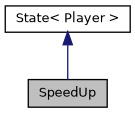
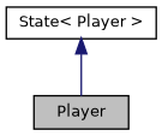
  digraph {
    node [color=black fontname=Helvetica fontsize=10 shape=record style=filled]
-   n1 [fillcolor=grey75 fontcolor=black height=0.2 label=SpeedUp width=0.4]
+   n1 [fillcolor=grey75 fontcolor=black height=0.2 label=Player width=0.4]
    n2 [fillcolor=white height=0.2 label="State\< Player \>" width=0.4]
    n2 -> n1 [color=midnightblue dir=back fontname=Helvetica fontsize=10 labelfontname=Helvetica labelfontsize=10 style=solid]
  }
